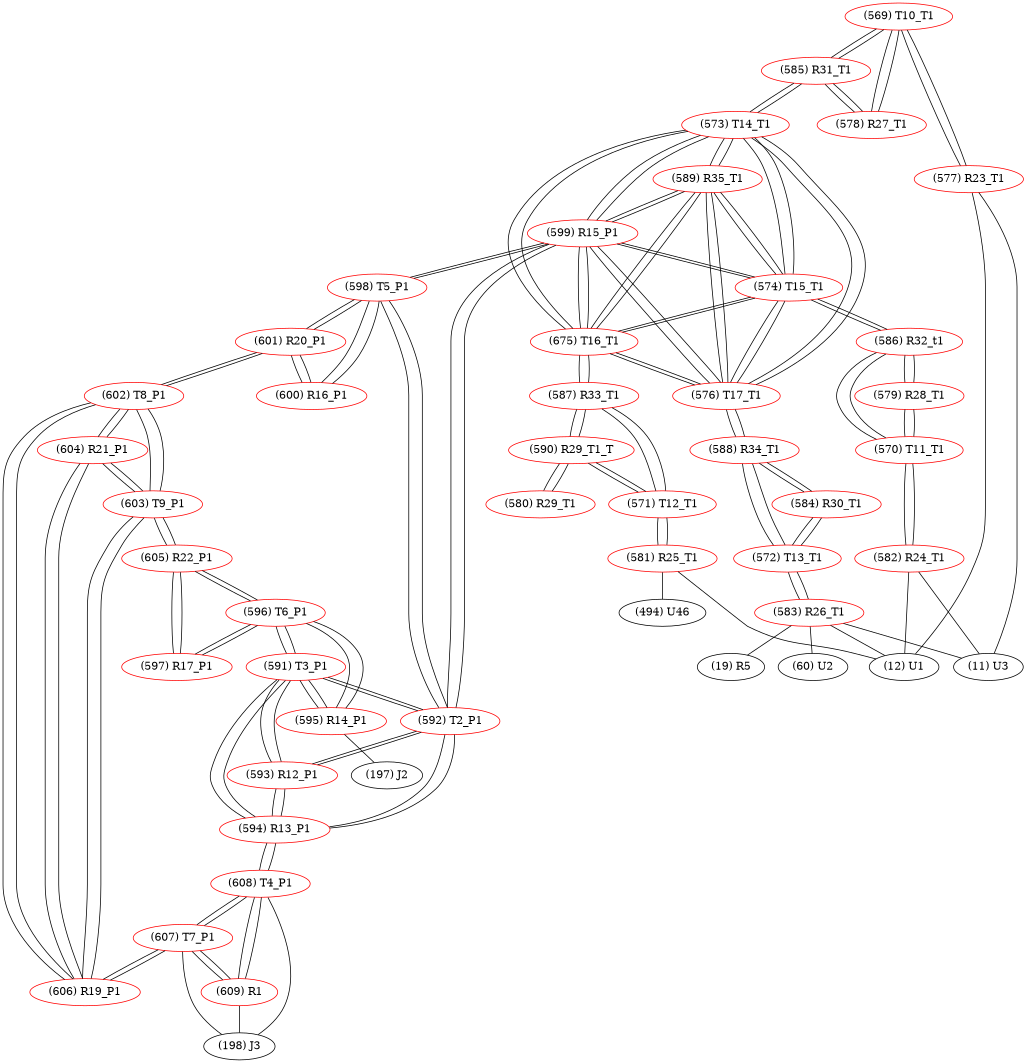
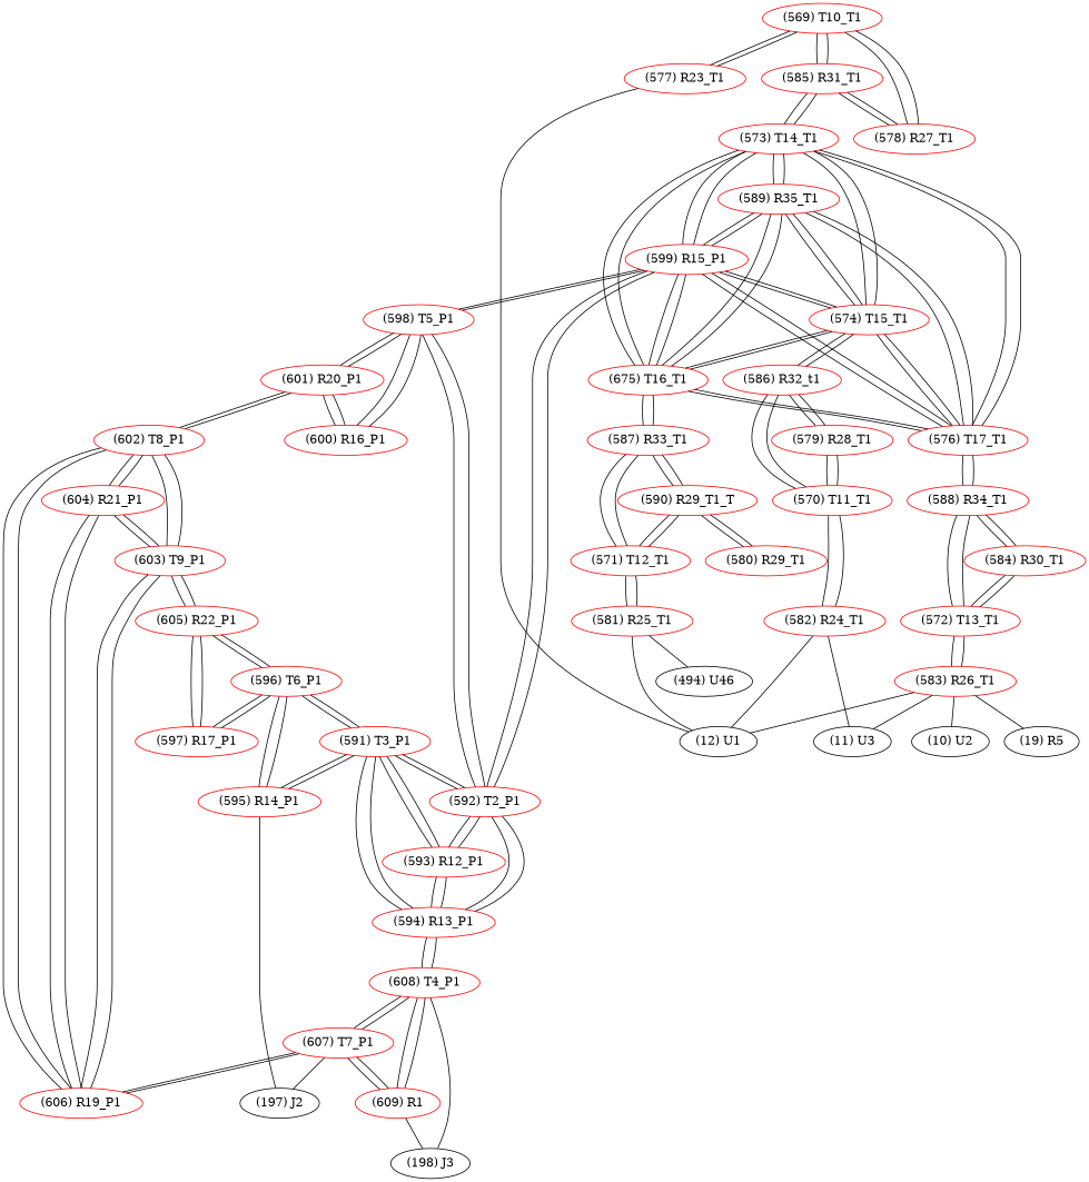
  graph {
    node [color=red]
    n1 [label="(569) T10_T1"]
    n2 [label="(577) R23_T1"]
    n3 [label="(585) R31_T1"]
    n4 [label="(578) R27_T1"]
    n5 [label="(11) U3" color=""]
    n6 [label="(12) U1" color=""]
    n7 [label="(573) T14_T1"]
    n8 [label="(574) T15_T1"]
    n9 [label="(675) T16_T1"]
    n10 [label="(576) T17_T1"]
    n11 [label="(599) R15_P1"]
    n12 [label="(589) R35_T1"]
    n13 [label="(570) T11_T1"]
    n14 [label="(582) R24_T1"]
    n15 [label="(579) R28_T1"]
    n16 [label="(586) R32_t1"]
    n17 [label="(571) T12_T1"]
    n18 [label="(587) R33_T1"]
    n19 [label="(590) R29_T1_T"]
    n20 [label="(581) R25_T1"]
    n21 [label="(580) R29_T1"]
    n22 [label="(494) U46" color=""]
    n23 [label="(572) T13_T1"]
    n24 [label="(584) R30_T1"]
    n25 [label="(588) R34_T1"]
    n26 [label="(583) R26_T1"]
    n27 [label="(19) R5" color=""]
-   n28 [label="(60) U2" color=""]
+   n28 [label="(10) U2" color=""]
    n29 [label="(592) T2_P1"]
    n30 [label="(598) T5_P1"]
    n31 [label="(591) T3_P1"]
    n32 [label="(594) R13_P1"]
    n33 [label="(593) R12_P1"]
    n34 [label="(600) R16_P1"]
    n35 [label="(601) R20_P1"]
    n36 [label="(595) R14_P1"]
    n37 [label="(596) T6_P1"]
    n38 [label="(197) J2" color=""]
    n39 [label="(605) R22_P1"]
    n40 [label="(597) R17_P1"]
    n41 [label="(608) T4_P1"]
    n42 [label="(603) T9_P1"]
    n43 [label="(607) T7_P1"]
    n44 [label="(609) R1"]
    n45 [label="(198) J3" color=""]
    n46 [label="(602) T8_P1"]
    n47 [label="(606) R19_P1"]
    n48 [label="(604) R21_P1"]
    n1 -- n2
    n1 -- n3
    n1 -- n4
    n2 -- n1
-   n2 -- n5
    n2 -- n6
    n3 -- n1
    n3 -- n4
    n3 -- n7
    n4 -- n1
    n4 -- n3
    n7 -- n3
    n7 -- n8
    n7 -- n9
    n7 -- n10
    n7 -- n11
    n7 -- n12
    n8 -- n7
    n8 -- n9
    n8 -- n10
    n8 -- n11
    n8 -- n12
    n8 -- n16
    n9 -- n7
    n9 -- n8
    n9 -- n10
    n9 -- n11
    n9 -- n12
    n9 -- n18
    n10 -- n7
    n10 -- n8
    n10 -- n9
    n10 -- n11
    n10 -- n12
    n10 -- n25
    n11 -- n7
    n11 -- n8
    n11 -- n9
    n11 -- n10
    n11 -- n12
    n11 -- n29
    n11 -- n30
    n12 -- n7
    n12 -- n8
    n12 -- n9
    n12 -- n10
    n12 -- n11
    n13 -- n14
    n13 -- n15
    n13 -- n16
    n14 -- n5
    n14 -- n6
    n14 -- n13
    n15 -- n13
    n15 -- n16
    n16 -- n8
    n16 -- n13
    n16 -- n15
    n17 -- n18
    n17 -- n19
    n17 -- n20
    n18 -- n9
    n18 -- n17
    n18 -- n19
    n19 -- n17
    n19 -- n18
    n19 -- n21
    n20 -- n6
    n20 -- n17
    n20 -- n22
    n21 -- n19
    n23 -- n24
    n23 -- n25
    n23 -- n26
    n24 -- n23
    n24 -- n25
    n25 -- n10
    n25 -- n23
    n25 -- n24
    n26 -- n5
    n26 -- n6
    n26 -- n23
    n26 -- n27
    n26 -- n28
    n29 -- n11
    n29 -- n30
    n29 -- n31
    n29 -- n32
    n29 -- n33
    n30 -- n11
    n30 -- n29
    n30 -- n34
    n30 -- n35
    n31 -- n29
    n31 -- n32
    n31 -- n33
    n31 -- n36
    n31 -- n37
    n32 -- n29
    n32 -- n31
    n32 -- n33
    n32 -- n41
    n33 -- n29
    n33 -- n31
    n33 -- n32
    n34 -- n30
    n34 -- n35
    n35 -- n30
    n35 -- n34
    n35 -- n46
    n36 -- n31
    n36 -- n37
    n36 -- n38
    n37 -- n31
    n37 -- n36
    n37 -- n39
    n37 -- n40
    n39 -- n37
    n39 -- n40
    n39 -- n42
    n40 -- n37
    n40 -- n39
    n41 -- n32
    n41 -- n43
    n41 -- n44
    n41 -- n45
    n42 -- n39
    n42 -- n46
    n42 -- n47
    n42 -- n48
    n43 -- n41
    n43 -- n44
-   n43 -- n45
+   n43 -- n38
    n43 -- n47
    n44 -- n41
    n44 -- n43
    n44 -- n45
    n46 -- n35
    n46 -- n42
    n46 -- n47
    n46 -- n48
    n47 -- n42
    n47 -- n43
    n47 -- n46
    n47 -- n48
    n48 -- n42
    n48 -- n46
    n48 -- n47
  }
